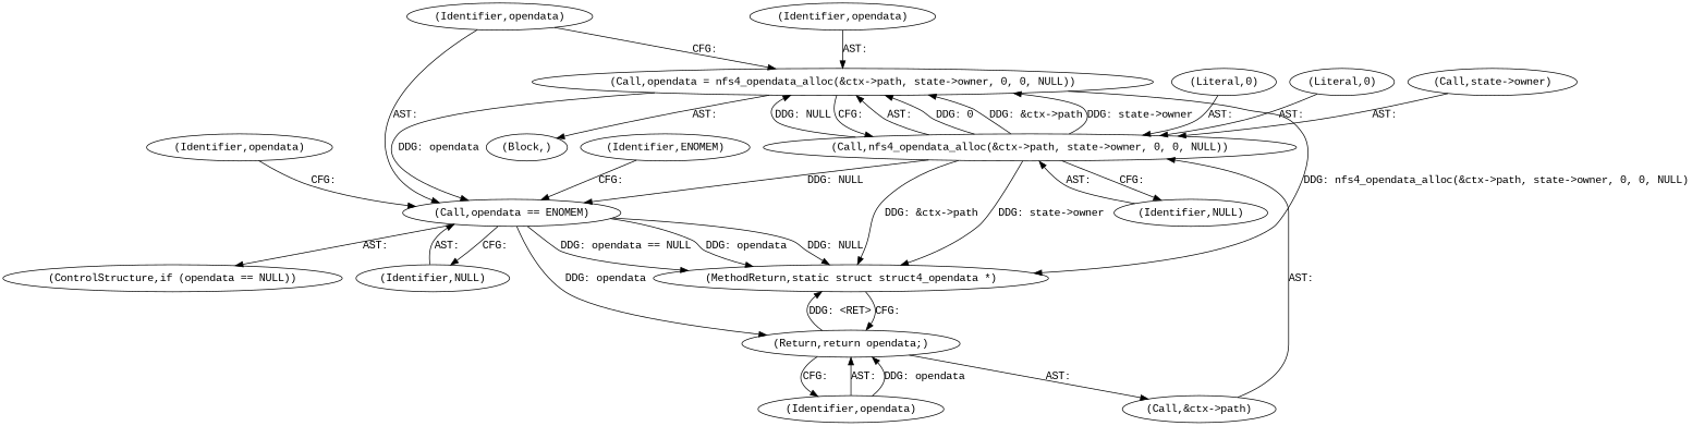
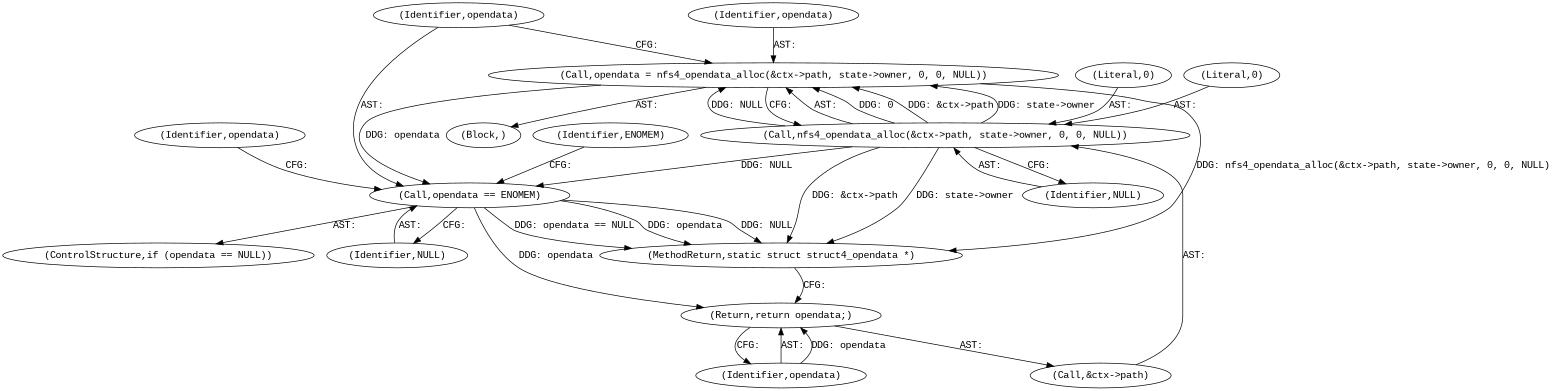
  digraph {
    fontname="Liberation Mono"
    node [fontname="Liberation Mono"]
    edge [fontname="Liberation Mono"]
    n1 [label="(Call,opendata = nfs4_opendata_alloc(&ctx->path, state->owner, 0, 0, NULL))"]
    n2 [label="(Call,nfs4_opendata_alloc(&ctx->path, state->owner, 0, 0, NULL))"]
    n3 [label="(Call,opendata == ENOMEM)"]
    n4 [label="(MethodReturn,static struct struct4_opendata *)"]
    n5 [label="(Block,)"]
    n6 [label="(Identifier,NULL)"]
    n7 [label="(Return,return opendata;)"]
    n8 [label="(ControlStructure,if (opendata == NULL))"]
    n9 [label="(Identifier,NULL)"]
    n10 [label="(Identifier,opendata)"]
    n11 [label="(Call,&ctx->path)"]
    n12 [label="(Literal,0)"]
    n13 [label="(Identifier,ENOMEM)"]
    n14 [label="(Identifier,opendata)"]
    n15 [label="(Literal,0)"]
    n16 [label="(Identifier,opendata)"]
    n17 [label="(Identifier,opendata)"]
-   n18 [label="(Call,state->owner)"]
    n1 -> n2 [label="CFG: "]
    n1 -> n3 [label="DDG: opendata"]
    n1 -> n4 [label="DDG: nfs4_opendata_alloc(&ctx->path, state->owner, 0, 0, NULL)"]
    n1 -> n5 [label="AST: "]
    n2 -> n1 [label="AST: "]
    n2 -> n1 [label="DDG: 0"]
    n2 -> n1 [label="DDG: &ctx->path"]
    n2 -> n1 [label="DDG: state->owner"]
    n2 -> n1 [label="DDG: NULL"]
    n2 -> n3 [label="DDG: NULL"]
    n2 -> n4 [label="DDG: &ctx->path"]
    n2 -> n4 [label="DDG: state->owner"]
    n2 -> n6 [label="CFG: "]
    n3 -> n4 [label="DDG: NULL"]
    n3 -> n4 [label="DDG: opendata == NULL"]
    n3 -> n4 [label="DDG: opendata"]
    n3 -> n7 [label="DDG: opendata"]
    n3 -> n8 [label="AST: "]
    n3 -> n9 [label="CFG: "]
    n4 -> n7 [label="CFG: "]
    n6 -> n2 [label="AST: "]
-   n7 -> n4 [label="DDG: <RET>"]
    n7 -> n10 [label="CFG: "]
    n7 -> n11 [label="AST: "]
    n9 -> n3 [label="AST: "]
    n10 -> n7 [label="AST: "]
    n10 -> n7 [label="DDG: opendata"]
    n11 -> n2 [label="AST: "]
    n12 -> n2 [label="AST: "]
    n13 -> n3 [label="CFG: "]
    n14 -> n3 [label="CFG: "]
    n15 -> n2 [label="AST: "]
    n16 -> n1 [label="AST: "]
    n17 -> n1 [label="CFG: "]
    n17 -> n3 [label="AST: "]
-   n18 -> n2 [label="AST: "]
  }
